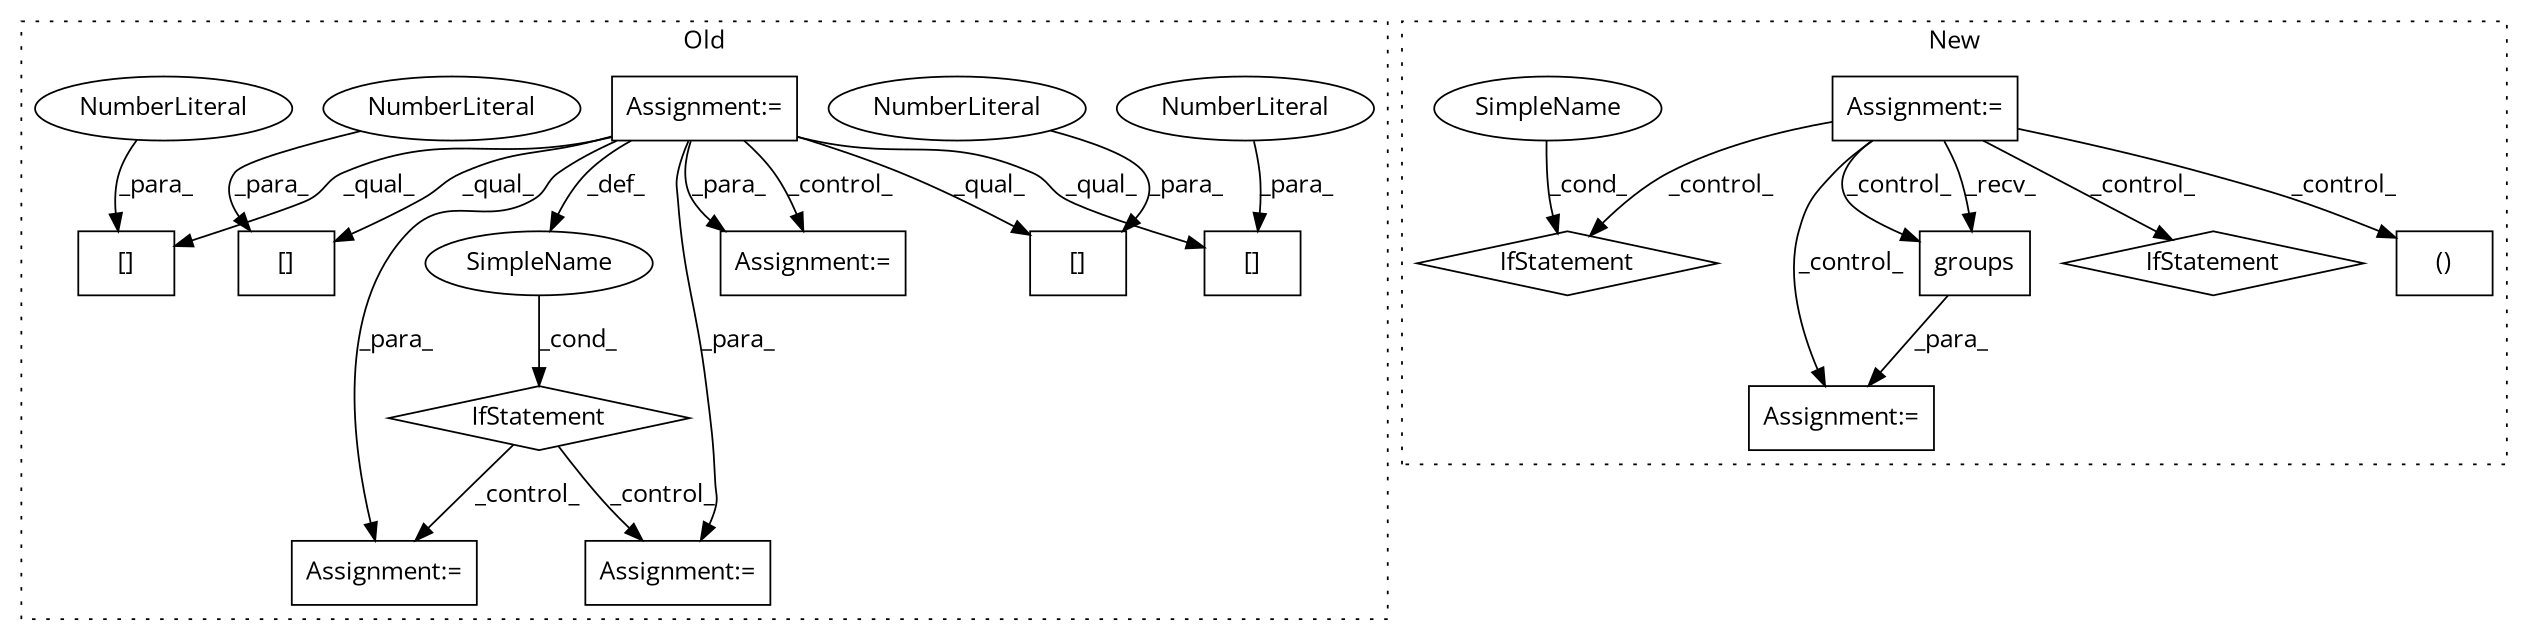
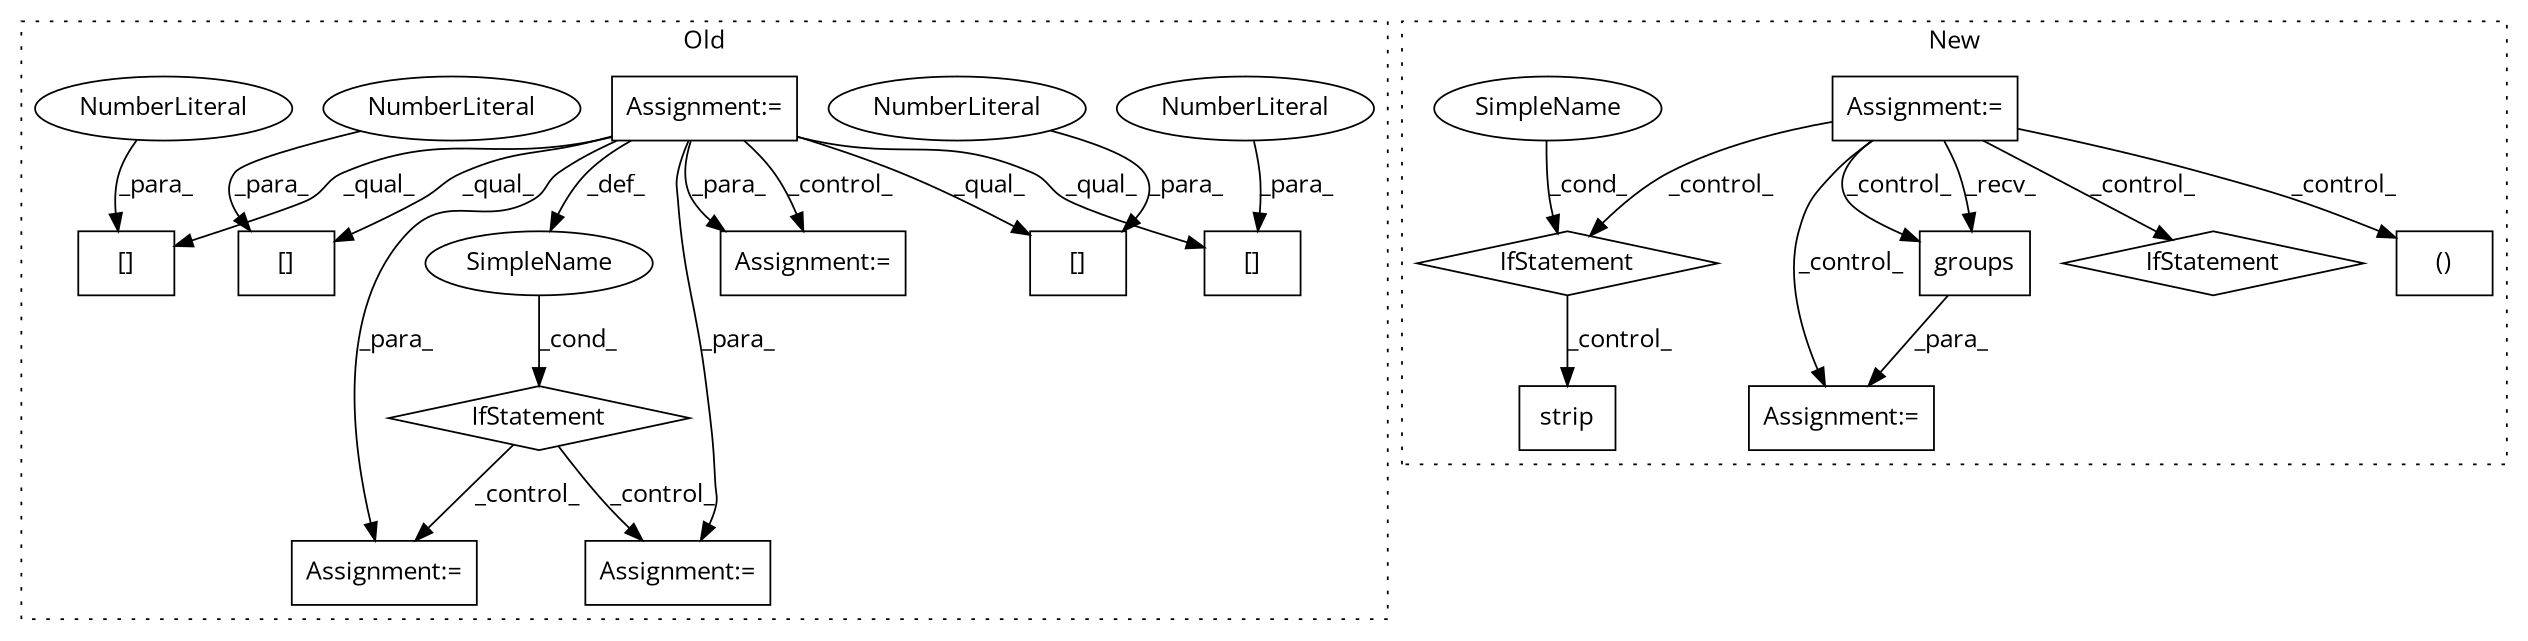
  digraph {
    fontname="Open Sans"
    node [a=7 l=1 shape=box fontname="Open Sans"]
    edge [fontname="Open Sans"]
    n1 [a=25 l="4,2" label=IfStatement s="14039,14059" shape=diamond]
    n2 [label="Assignment:=" s=13910]
    n3 [label="Assignment:=" s=14123]
    n4 [a=42 label=SimpleName shape=ellipse l=""]
    n5 [label="Assignment:=" s=14079]
    n6 [l=13 label="Assignment:=" s=14229]
    n7 [a=2 l="4,1" label="[]" s="14043,14048"]
    n8 [a=34 label=NumberLiteral s=14047 shape=ellipse]
    n9 [a=2 l="4,1" label="[]" s="14302,14307"]
    n10 [a=34 label=NumberLiteral s=14306 shape=ellipse]
    n11 [a=2 l="4,1" label="[]" s="14242,14247"]
    n12 [a=34 label=NumberLiteral s=14246 shape=ellipse]
    n13 [a=2 l="4,1" label="[]" s="14261,14266"]
    n14 [a=34 label=NumberLiteral s=14265 shape=ellipse]
    n15 [a=32 l=8 label=groups s=14352]
    n16 [l=2 label="Assignment:=" s=14326]
    n17 [label="Assignment:=" s=14045]
    n18 [a=106 l=37 label="()" s=14289]
+   n19 [a=32 l=7 label=strip s=14406]
    n20 [a=25 l="4,2" label=IfStatement s="14429,14444" shape=diamond]
    n21 [a=42 label=SimpleName shape=ellipse l=""]
    n22 [a=25 l="4,2" label=IfStatement s="14368,14384" shape=diamond]
    subgraph cluster_1 {
      label=Old
      style=dotted
      n1
      n2
      n3
      n4
      n5
      n6
      n7
      n8
      n9
      n10
      n11
      n12
      n13
      n14
    }
    subgraph cluster_2 {
      label=New
      style=dotted
      n15
      n16
      n17
      n18
+     n19
      n20
      n21
      n22
    }
    n1 -> n3 [label=_control_]
    n1 -> n5 [label=_control_]
    n2 -> n3 [label=_para_]
    n2 -> n4 [label=_def_]
    n2 -> n5 [label=_para_]
    n2 -> n6 [label=_control_]
    n2 -> n6 [label=_para_]
    n2 -> n7 [label=_qual_]
    n2 -> n9 [label=_qual_]
    n2 -> n11 [label=_qual_]
    n2 -> n13 [label=_qual_]
    n4 -> n1 [label=_cond_]
    n8 -> n7 [label=_para_]
    n10 -> n9 [label=_para_]
    n12 -> n11 [label=_para_]
    n14 -> n13 [label=_para_]
    n15 -> n16 [label=_para_]
    n17 -> n15 [label=_recv_]
    n17 -> n15 [label=_control_]
    n17 -> n16 [label=_control_]
    n17 -> n18 [label=_control_]
    n17 -> n20 [label=_control_]
    n17 -> n22 [label=_control_]
    n21 -> n22 [label=_cond_]
+   n22 -> n19 [label=_control_]
  }
